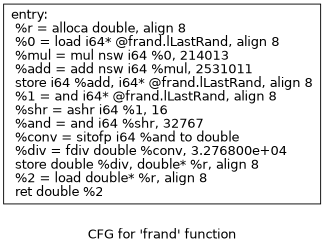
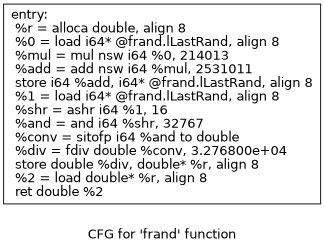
  digraph {
    label="CFG for 'frand' function"
    fontname="DejaVu Sans"
-   n1 [label="{entry:\l  %r = alloca double, align 8\l  %0 = load i64* @frand.lLastRand, align 8\l  %mul = mul nsw i64 %0, 214013\l  %add = add nsw i64 %mul, 2531011\l  store i64 %add, i64* @frand.lLastRand, align 8\l  %1 = and i64* @frand.lLastRand, align 8\l  %shr = ashr i64 %1, 16\l  %and = and i64 %shr, 32767\l  %conv = sitofp i64 %and to double\l  %div = fdiv double %conv, 3.276800e+04\l  store double %div, double* %r, align 8\l  %2 = load double* %r, align 8\l  ret double %2\l}" shape=record fontname="DejaVu Sans"]
+   n1 [label="{entry:\l  %r = alloca double, align 8\l  %0 = load i64* @frand.lLastRand, align 8\l  %mul = mul nsw i64 %0, 214013\l  %add = add nsw i64 %mul, 2531011\l  store i64 %add, i64* @frand.lLastRand, align 8\l  %1 = load i64* @frand.lLastRand, align 8\l  %shr = ashr i64 %1, 16\l  %and = and i64 %shr, 32767\l  %conv = sitofp i64 %and to double\l  %div = fdiv double %conv, 3.276800e+04\l  store double %div, double* %r, align 8\l  %2 = load double* %r, align 8\l  ret double %2\l}" shape=record fontname="DejaVu Sans"]
  }
